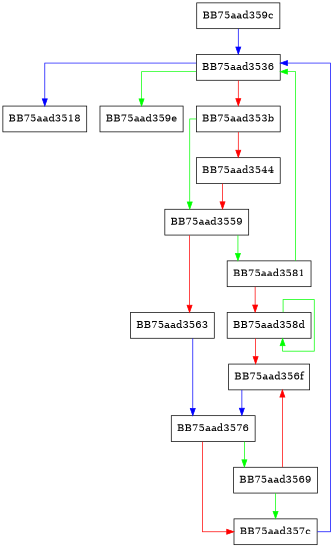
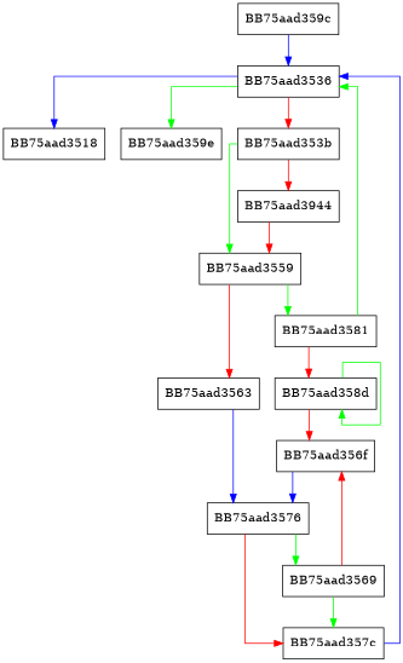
  digraph {
    splines=ortho
    node [shape=box]
    edge [color=red]
    BB75aad3536
    BB75aad3518
    BB75aad359e
    BB75aad353b
    BB75aad3559
-   BB75aad3544
+   BB75aad3544 [label=BB75aad3944]
    BB75aad3581
    BB75aad3563
    BB75aad358d
    BB75aad3576
    BB75aad356f
    BB75aad3569
    BB75aad357c
    BB75aad359c
    BB75aad3536 -> BB75aad3518 [color=blue]
    BB75aad3536 -> BB75aad359e [color=green]
    BB75aad3536 -> BB75aad353b
    BB75aad353b -> BB75aad3559 [color=green]
    BB75aad353b -> BB75aad3544
    BB75aad3559 -> BB75aad3581 [color=green]
    BB75aad3559 -> BB75aad3563
    BB75aad3544 -> BB75aad3559
    BB75aad3581 -> BB75aad3536 [color=green]
    BB75aad3581 -> BB75aad358d
    BB75aad3563 -> BB75aad3576 [color=blue]
    BB75aad358d -> BB75aad358d [color=green]
    BB75aad358d -> BB75aad356f
    BB75aad3576 -> BB75aad3569 [color=green]
    BB75aad3576 -> BB75aad357c
    BB75aad356f -> BB75aad3576 [color=blue]
    BB75aad3569 -> BB75aad356f
    BB75aad3569 -> BB75aad357c [color=green]
    BB75aad357c -> BB75aad3536 [color=blue]
    BB75aad359c -> BB75aad3536 [color=blue]
  }
